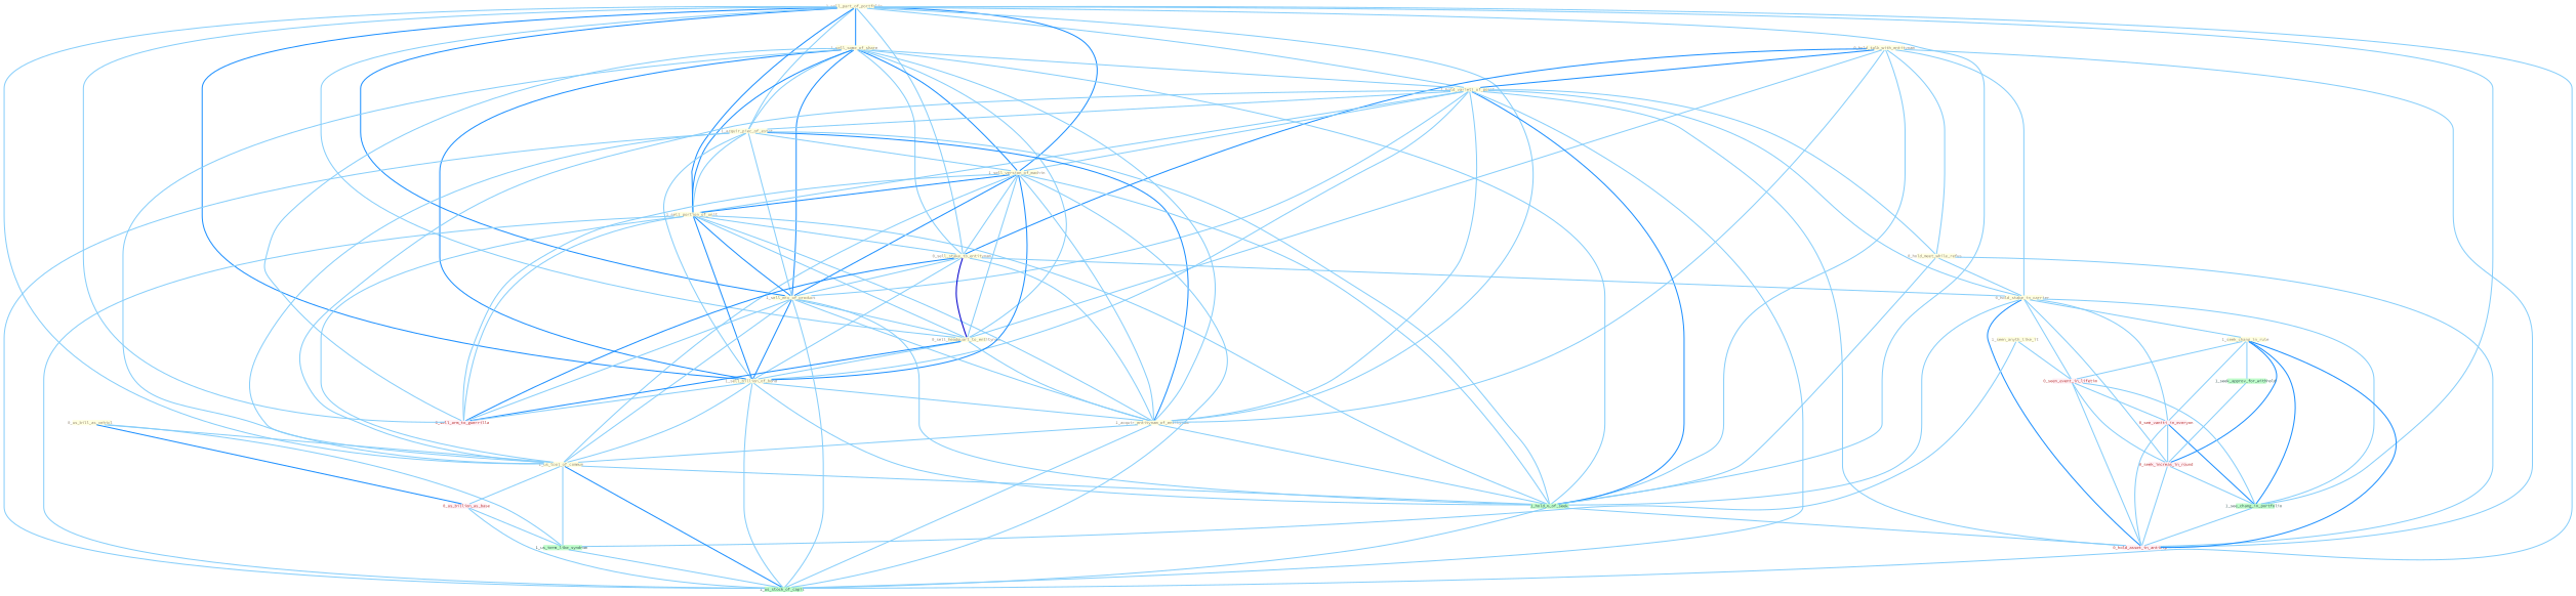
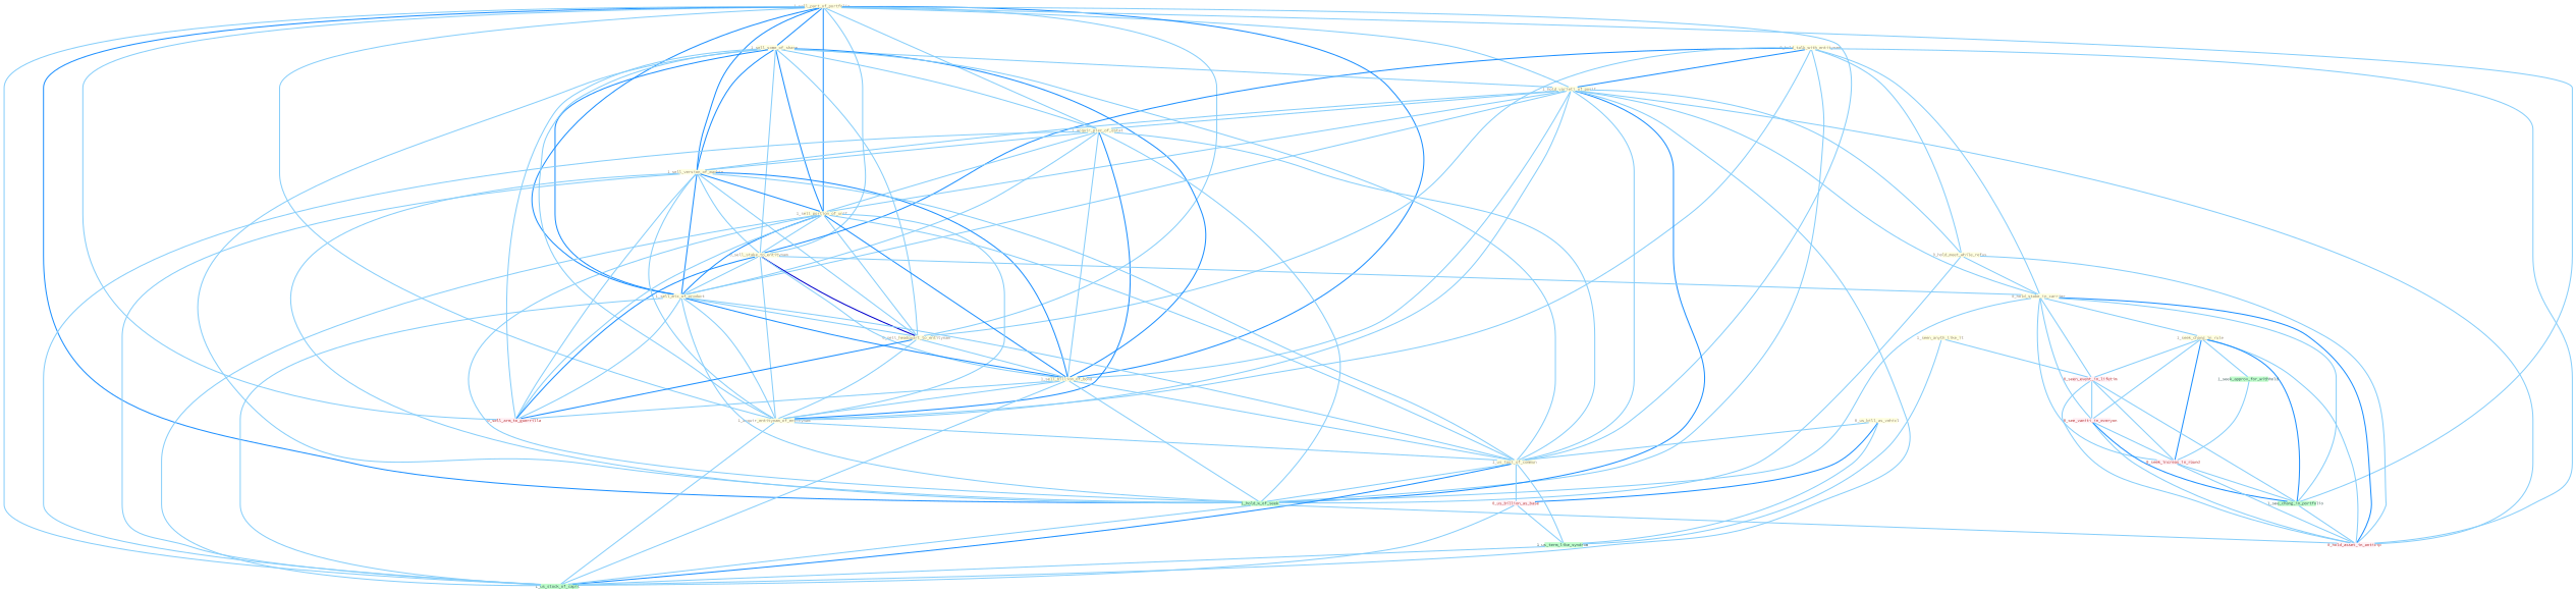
  graph {
    fontname="Source Code Pro"
    node [color="#ffffe0" fixedsize=true fontcolor="#8b7d6b" fontname="Source Code Pro" fontsize=4 shape=polygon style=filled]
    edge [color="#87cefa" fontname="Source Code Pro" w=1]
    "1_sell_part_of_portfolio " [height=.06 width=.5]
    "0_hold_talk_with_entitynam " [height=.06 width=.5]
    "1_sell_some_of_share " [height=.06 width=.5]
    "1_hold_varieti_of_posit " [height=.06 width=.5]
    "1_acquir_piec_of_estat " [height=.06 width=.5]
    "1_sell_version_of_machin " [height=.06 width=.5]
    "1_sell_portion_of_unit " [height=.06 width=.5]
    "0_sell_stake_to_entitynam " [height=.06 width=.5]
    "1_sell_mix_of_product " [height=.06 width=.5]
    "0_sell_headquart_to_entitynam " [height=.06 width=.5]
    "0_hold_meet_while_refus " [height=.06 width=.5]
    "0_hold_stake_in_carrier " [height=.06 width=.5]
    "1_sell_billion_of_bond " [height=.06 width=.5]
    "1_seek_chang_in_rule " [height=.06 width=.5]
    "0_us_bill_as_vehicl " [height=.06 width=.5]
    "1_acquir_entitynam_of_entitynam " [height=.06 width=.5]
    "1_seen_anyth_like_it " [height=.06 width=.5]
    "1_us_tool_of_commun " [height=.06 width=.5]
    "0_seen_event_in_lifetim " [color="#fff0f5" fontcolor="#b22222" height=.06 width=.5]
    n20 [color="#fff0f5" fontcolor="#b22222" height=.06 label="0_us_billion_as_base" width=.5]
    "0_see_vaniti_in_everyon " [color="#fff0f5" fontcolor="#b22222" height=.06 width=.5]
    "0_sell_arm_to_guerrilla " [color="#fff0f5" fontcolor="#b22222" height=.06 width=.5]
    "0_seek_increas_in_round " [color="#fff0f5" fontcolor="#b22222" height=.06 width=.5]
    "0_hold_asset_in_anticip " [color="#fff0f5" fontcolor="#b22222" height=.06 width=.5]
    n25 [color="#BDFCC9" fontcolor="#2f4f4f" height=.06 label="1_hold_%_of_seek" width=.5]
    "1_us_stock_of_capit " [color="#BDFCC9" fontcolor="#2f4f4f" height=.06 width=.5]
    "1_see_chang_in_portfolio " [color="#BDFCC9" fontcolor="#2f4f4f" height=.06 width=.5]
    "1_seek_approv_for_withhold " [color="#BDFCC9" fontcolor="#2f4f4f" height=.06 width=.5]
    "1_us_term_like_syndrom " [color="#BDFCC9" fontcolor="#2f4f4f" height=.06 width=.5]
    subgraph sub_1 {
      "1_sell_part_of_portfolio "
      "0_hold_talk_with_entitynam "
      "1_sell_some_of_share "
      "1_hold_varieti_of_posit "
      "1_acquir_piec_of_estat "
      "1_sell_version_of_machin "
      "1_sell_portion_of_unit "
      "0_sell_stake_to_entitynam "
      "1_sell_mix_of_product "
      "0_sell_headquart_to_entitynam "
      "0_hold_meet_while_refus "
      "0_hold_stake_in_carrier "
      "1_sell_billion_of_bond "
      "1_seek_chang_in_rule "
      "0_us_bill_as_vehicl "
      "1_acquir_entitynam_of_entitynam "
      "1_seen_anyth_like_it "
      "1_us_tool_of_commun "
    }
    subgraph sub_2 {
      "0_seen_event_in_lifetim "
      n20
      "0_see_vaniti_in_everyon "
      "0_sell_arm_to_guerrilla "
      "0_seek_increas_in_round "
      "0_hold_asset_in_anticip "
    }
    "1_sell_part_of_portfolio " -- "1_sell_some_of_share " [color="#1e90ff" w=2]
    "1_sell_part_of_portfolio " -- "1_hold_varieti_of_posit "
    "1_sell_part_of_portfolio " -- "1_acquir_piec_of_estat "
    "1_sell_part_of_portfolio " -- "1_sell_version_of_machin " [color="#1e90ff" w=2]
    "1_sell_part_of_portfolio " -- "1_sell_portion_of_unit " [color="#1e90ff" w=2]
    "1_sell_part_of_portfolio " -- "0_sell_stake_to_entitynam "
    "1_sell_part_of_portfolio " -- "1_sell_mix_of_product " [color="#1e90ff" w=2]
    "1_sell_part_of_portfolio " -- "0_sell_headquart_to_entitynam "
    "1_sell_part_of_portfolio " -- "1_sell_billion_of_bond " [color="#1e90ff" w=2]
    "1_sell_part_of_portfolio " -- "1_acquir_entitynam_of_entitynam "
    "1_sell_part_of_portfolio " -- "1_us_tool_of_commun "
    "1_sell_part_of_portfolio " -- "0_sell_arm_to_guerrilla "
-   "1_sell_part_of_portfolio " -- n25
+   "1_sell_part_of_portfolio " -- n25 [color="#1e90ff"]
    "1_sell_part_of_portfolio " -- "1_us_stock_of_capit "
    "1_sell_part_of_portfolio " -- "1_see_chang_in_portfolio "
    "0_hold_talk_with_entitynam " -- "1_hold_varieti_of_posit " [color="#1e90ff"]
    "0_hold_talk_with_entitynam " -- "0_sell_stake_to_entitynam " [color="#1e90ff"]
    "0_hold_talk_with_entitynam " -- "0_sell_headquart_to_entitynam "
    "0_hold_talk_with_entitynam " -- "0_hold_meet_while_refus "
    "0_hold_talk_with_entitynam " -- "0_hold_stake_in_carrier "
    "0_hold_talk_with_entitynam " -- "1_acquir_entitynam_of_entitynam "
    "0_hold_talk_with_entitynam " -- "0_hold_asset_in_anticip "
    "0_hold_talk_with_entitynam " -- n25
    "1_sell_some_of_share " -- "1_hold_varieti_of_posit "
    "1_sell_some_of_share " -- "1_acquir_piec_of_estat "
    "1_sell_some_of_share " -- "1_sell_version_of_machin " [color="#1e90ff" w=2]
    "1_sell_some_of_share " -- "1_sell_portion_of_unit " [color="#1e90ff" w=2]
    "1_sell_some_of_share " -- "0_sell_stake_to_entitynam "
    "1_sell_some_of_share " -- "1_sell_mix_of_product " [color="#1e90ff" w=2]
    "1_sell_some_of_share " -- "0_sell_headquart_to_entitynam "
    "1_sell_some_of_share " -- "1_sell_billion_of_bond " [color="#1e90ff" w=2]
    "1_sell_some_of_share " -- "1_acquir_entitynam_of_entitynam "
    "1_sell_some_of_share " -- "1_us_tool_of_commun "
    "1_sell_some_of_share " -- "0_sell_arm_to_guerrilla "
    "1_sell_some_of_share " -- n25
    "1_hold_varieti_of_posit " -- "1_acquir_piec_of_estat "
    "1_hold_varieti_of_posit " -- "1_sell_version_of_machin "
    "1_hold_varieti_of_posit " -- "1_sell_portion_of_unit "
    "1_hold_varieti_of_posit " -- "1_sell_mix_of_product "
    "1_hold_varieti_of_posit " -- "0_hold_meet_while_refus "
    "1_hold_varieti_of_posit " -- "0_hold_stake_in_carrier "
    "1_hold_varieti_of_posit " -- "1_sell_billion_of_bond "
    "1_hold_varieti_of_posit " -- "1_acquir_entitynam_of_entitynam "
    "1_hold_varieti_of_posit " -- "1_us_tool_of_commun "
    "1_hold_varieti_of_posit " -- "0_hold_asset_in_anticip "
    "1_hold_varieti_of_posit " -- n25 [color="#1e90ff" w=2]
    "1_hold_varieti_of_posit " -- "1_us_stock_of_capit "
    "1_acquir_piec_of_estat " -- "1_sell_version_of_machin "
    "1_acquir_piec_of_estat " -- "1_sell_portion_of_unit "
    "1_acquir_piec_of_estat " -- "1_sell_mix_of_product "
    "1_acquir_piec_of_estat " -- "1_sell_billion_of_bond "
    "1_acquir_piec_of_estat " -- "1_acquir_entitynam_of_entitynam " [color="#1e90ff" w=2]
    "1_acquir_piec_of_estat " -- "1_us_tool_of_commun "
    "1_acquir_piec_of_estat " -- n25
    "1_acquir_piec_of_estat " -- "1_us_stock_of_capit "
    "1_sell_version_of_machin " -- "1_sell_portion_of_unit " [color="#1e90ff" w=2]
    "1_sell_version_of_machin " -- "0_sell_stake_to_entitynam "
    "1_sell_version_of_machin " -- "1_sell_mix_of_product " [color="#1e90ff" w=2]
    "1_sell_version_of_machin " -- "0_sell_headquart_to_entitynam "
    "1_sell_version_of_machin " -- "1_sell_billion_of_bond " [color="#1e90ff" w=2]
    "1_sell_version_of_machin " -- "1_acquir_entitynam_of_entitynam "
    "1_sell_version_of_machin " -- "1_us_tool_of_commun "
    "1_sell_version_of_machin " -- "0_sell_arm_to_guerrilla "
    "1_sell_version_of_machin " -- n25
    "1_sell_version_of_machin " -- "1_us_stock_of_capit "
    "1_sell_portion_of_unit " -- "0_sell_stake_to_entitynam "
    "1_sell_portion_of_unit " -- "1_sell_mix_of_product " [color="#1e90ff" w=2]
    "1_sell_portion_of_unit " -- "0_sell_headquart_to_entitynam "
    "1_sell_portion_of_unit " -- "1_sell_billion_of_bond " [color="#1e90ff" w=2]
    "1_sell_portion_of_unit " -- "1_acquir_entitynam_of_entitynam "
    "1_sell_portion_of_unit " -- "1_us_tool_of_commun "
    "1_sell_portion_of_unit " -- "0_sell_arm_to_guerrilla "
    "1_sell_portion_of_unit " -- n25
    "1_sell_portion_of_unit " -- "1_us_stock_of_capit "
    "0_sell_stake_to_entitynam " -- "1_sell_mix_of_product "
    "0_sell_stake_to_entitynam " -- "0_sell_headquart_to_entitynam " [color="#0000cd" w=3]
    "0_sell_stake_to_entitynam " -- "0_hold_stake_in_carrier "
    "0_sell_stake_to_entitynam " -- "1_sell_billion_of_bond "
    "0_sell_stake_to_entitynam " -- "1_acquir_entitynam_of_entitynam "
    "0_sell_stake_to_entitynam " -- "0_sell_arm_to_guerrilla " [color="#1e90ff" w=2]
    "1_sell_mix_of_product " -- "0_sell_headquart_to_entitynam "
    "1_sell_mix_of_product " -- "1_sell_billion_of_bond " [color="#1e90ff" w=2]
    "1_sell_mix_of_product " -- "1_acquir_entitynam_of_entitynam "
    "1_sell_mix_of_product " -- "1_us_tool_of_commun "
    "1_sell_mix_of_product " -- "0_sell_arm_to_guerrilla "
    "1_sell_mix_of_product " -- n25
    "1_sell_mix_of_product " -- "1_us_stock_of_capit "
    "0_sell_headquart_to_entitynam " -- "1_sell_billion_of_bond "
    "0_sell_headquart_to_entitynam " -- "1_acquir_entitynam_of_entitynam "
    "0_sell_headquart_to_entitynam " -- "0_sell_arm_to_guerrilla " [color="#1e90ff" w=2]
    "0_hold_meet_while_refus " -- "0_hold_stake_in_carrier "
    "0_hold_meet_while_refus " -- "0_hold_asset_in_anticip "
    "0_hold_meet_while_refus " -- n25
    "0_hold_stake_in_carrier " -- "1_seek_chang_in_rule "
    "0_hold_stake_in_carrier " -- "0_seen_event_in_lifetim "
    "0_hold_stake_in_carrier " -- "0_see_vaniti_in_everyon "
    "0_hold_stake_in_carrier " -- "0_seek_increas_in_round "
    "0_hold_stake_in_carrier " -- "0_hold_asset_in_anticip " [color="#1e90ff" w=2]
    "0_hold_stake_in_carrier " -- n25
    "0_hold_stake_in_carrier " -- "1_see_chang_in_portfolio "
    "1_sell_billion_of_bond " -- "1_acquir_entitynam_of_entitynam "
    "1_sell_billion_of_bond " -- "1_us_tool_of_commun "
    "1_sell_billion_of_bond " -- "0_sell_arm_to_guerrilla "
    "1_sell_billion_of_bond " -- n25
    "1_sell_billion_of_bond " -- "1_us_stock_of_capit "
    "1_seek_chang_in_rule " -- "0_seen_event_in_lifetim "
    "1_seek_chang_in_rule " -- "0_see_vaniti_in_everyon "
    "1_seek_chang_in_rule " -- "0_seek_increas_in_round " [color="#1e90ff" w=2]
-   "1_seek_chang_in_rule " -- "0_hold_asset_in_anticip " [color="#1e90ff"]
+   "1_seek_chang_in_rule " -- "0_hold_asset_in_anticip "
    "1_seek_chang_in_rule " -- "1_see_chang_in_portfolio " [color="#1e90ff" w=2]
    "1_seek_chang_in_rule " -- "1_seek_approv_for_withhold "
    "0_us_bill_as_vehicl " -- "1_us_tool_of_commun "
    "0_us_bill_as_vehicl " -- n20 [color="#1e90ff" w=2]
    "0_us_bill_as_vehicl " -- "1_us_term_like_syndrom "
    "1_acquir_entitynam_of_entitynam " -- "1_us_tool_of_commun "
-   "1_acquir_entitynam_of_entitynam " -- n25
    "1_acquir_entitynam_of_entitynam " -- "1_us_stock_of_capit "
    "1_seen_anyth_like_it " -- "0_seen_event_in_lifetim "
    "1_seen_anyth_like_it " -- "1_us_term_like_syndrom "
    "1_us_tool_of_commun " -- n20
    "1_us_tool_of_commun " -- n25
    "1_us_tool_of_commun " -- "1_us_stock_of_capit " [color="#1e90ff" w=2]
    "1_us_tool_of_commun " -- "1_us_term_like_syndrom "
    "0_seen_event_in_lifetim " -- "0_see_vaniti_in_everyon "
    "0_seen_event_in_lifetim " -- "0_seek_increas_in_round "
    "0_seen_event_in_lifetim " -- "0_hold_asset_in_anticip "
    "0_seen_event_in_lifetim " -- "1_see_chang_in_portfolio "
    n20 -- "1_us_stock_of_capit "
    n20 -- "1_us_term_like_syndrom "
    "0_see_vaniti_in_everyon " -- "0_seek_increas_in_round "
    "0_see_vaniti_in_everyon " -- "0_hold_asset_in_anticip "
    "0_see_vaniti_in_everyon " -- "1_see_chang_in_portfolio " [color="#1e90ff" w=2]
    "0_seek_increas_in_round " -- "0_hold_asset_in_anticip "
    "0_seek_increas_in_round " -- "1_see_chang_in_portfolio "
    n25 -- "0_hold_asset_in_anticip "
    n25 -- "1_us_stock_of_capit "
    "1_see_chang_in_portfolio " -- "0_hold_asset_in_anticip "
    "1_seek_approv_for_withhold " -- "0_seek_increas_in_round "
    "1_us_term_like_syndrom " -- "1_us_stock_of_capit "
  }
